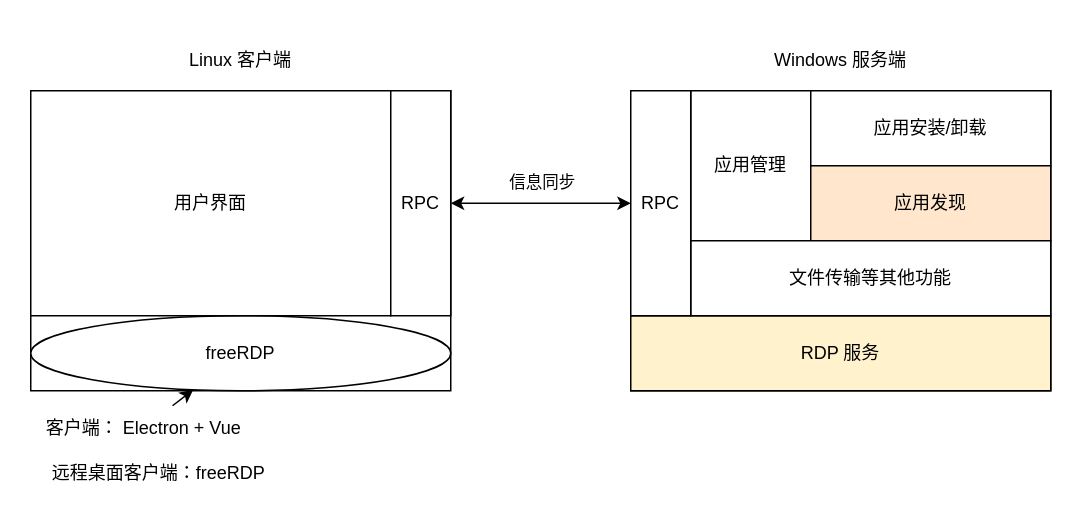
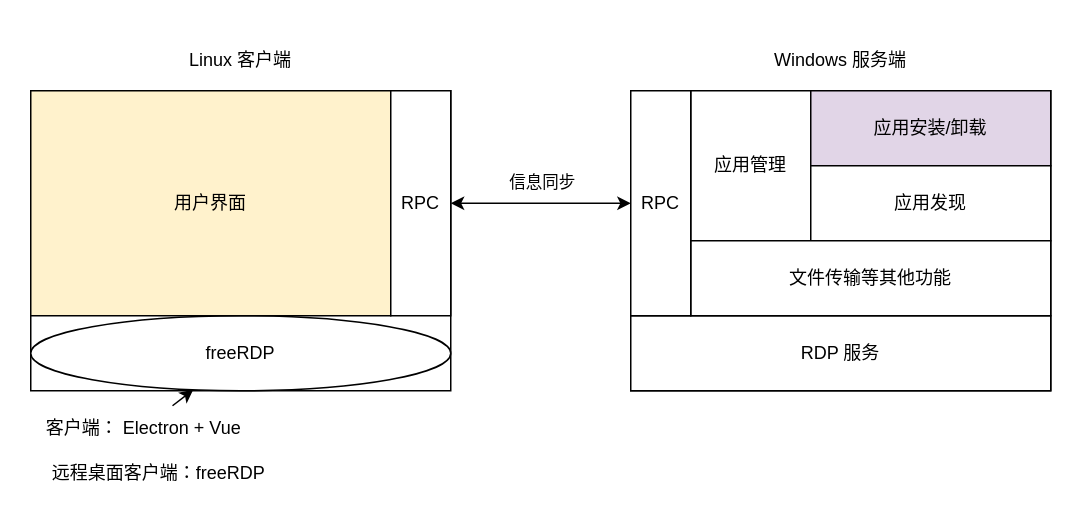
  <mxCell id="0" />
  <mxCell id="1" parent="0" />
  <mxCell id="2" value="Linux 客户端" style="text;html=1;strokeColor=none;fillColor=none;align=center;verticalAlign=middle;whiteSpace=wrap;rounded=0;" parent="1" vertex="1"><mxGeometry x="100" y="20" width="120" height="40" as="geometry" /></mxCell>
  <mxCell id="3" value="" style="rounded=0;whiteSpace=wrap;html=1;" parent="1" vertex="1"><mxGeometry x="20" y="60" width="280" height="200" as="geometry" /></mxCell>
  <mxCell id="4" value="Windows 服务端" style="text;html=1;strokeColor=none;fillColor=none;align=center;verticalAlign=middle;whiteSpace=wrap;rounded=0;" parent="1" vertex="1"><mxGeometry x="500" y="20" width="120" height="40" as="geometry" /></mxCell>
  <mxCell id="5" value="" style="rounded=0;whiteSpace=wrap;html=1;" parent="1" vertex="1"><mxGeometry x="420" y="60" width="280" height="200" as="geometry" /></mxCell>
- <mxCell id="6" value="RDP 服务" style="rounded=0;whiteSpace=wrap;html=1;fillColor=#fff2cc;" parent="1" vertex="1"><mxGeometry x="420" y="210" width="280" height="50" as="geometry" /></mxCell>
+ <mxCell id="6" value="RDP 服务" style="rounded=0;whiteSpace=wrap;html=1;" parent="1" vertex="1"><mxGeometry x="420" y="210" width="280" height="50" as="geometry" /></mxCell>
  <mxCell id="7" value="freeRDP" style="ellipse;whiteSpace=wrap;html=1;" parent="1" vertex="1"><mxGeometry x="20" y="210" width="280" height="50" as="geometry" /></mxCell>
  <mxCell id="8" value="应用管理" style="rounded=0;whiteSpace=wrap;html=1;" parent="1" vertex="1"><mxGeometry x="460" y="60" width="80" height="100" as="geometry" /></mxCell>
- <mxCell id="9" value="应用安装/卸载" style="rounded=0;whiteSpace=wrap;html=1;" parent="1" vertex="1"><mxGeometry x="540" y="60" width="160" height="50" as="geometry" /></mxCell>
- <mxCell id="10" value="应用发现" style="rounded=0;whiteSpace=wrap;html=1;fillColor=#ffe6cc;" parent="1" vertex="1"><mxGeometry x="540" y="110" width="160" height="50" as="geometry" /></mxCell>
+ <mxCell id="9" value="应用安装/卸载" style="rounded=0;whiteSpace=wrap;html=1;fillColor=#e1d5e7;" parent="1" vertex="1"><mxGeometry x="540" y="60" width="160" height="50" as="geometry" /></mxCell>
+ <mxCell id="10" value="应用发现" style="rounded=0;whiteSpace=wrap;html=1;" parent="1" vertex="1"><mxGeometry x="540" y="110" width="160" height="50" as="geometry" /></mxCell>
  <mxCell id="11" value="文件传输等其他功能" style="rounded=0;whiteSpace=wrap;html=1;" parent="1" vertex="1"><mxGeometry x="460" y="160" width="240" height="50" as="geometry" /></mxCell>
- <mxCell id="12" value="用户界面" style="rounded=0;whiteSpace=wrap;html=1;" parent="1" vertex="1"><mxGeometry x="20" y="60" width="240" height="150" as="geometry" /></mxCell>
+ <mxCell id="12" value="用户界面" style="rounded=0;whiteSpace=wrap;html=1;fillColor=#fff2cc;" parent="1" vertex="1"><mxGeometry x="20" y="60" width="240" height="150" as="geometry" /></mxCell>
  <mxCell id="13" value="RPC" style="rounded=0;whiteSpace=wrap;html=1;" parent="1" vertex="1"><mxGeometry x="420" y="60" width="40" height="150" as="geometry" /></mxCell>
  <mxCell id="14" style="edgeStyle=none;html=1;startArrow=classic;startFill=1;" parent="1" source="16" target="13" edge="1"><mxGeometry relative="1" as="geometry" /></mxCell>
  <mxCell id="15" value="信息同步" style="edgeLabel;html=1;align=center;verticalAlign=middle;resizable=0;points=[];" parent="14" vertex="1" connectable="0"><mxGeometry x="0.283" y="4" relative="1" as="geometry"><mxPoint x="-17" y="-11" as="offset" /></mxGeometry></mxCell>
  <mxCell id="16" value="RPC" style="rounded=0;whiteSpace=wrap;html=1;" parent="1" vertex="1"><mxGeometry x="260" y="60" width="40" height="150" as="geometry" /></mxCell>
  <mxCell id="17" value="" style="edgeStyle=none;html=1;" edge="1" parent="1" source="18" target="7"><mxGeometry relative="1" as="geometry" /></mxCell>
  <mxCell id="18" value="客户端：&amp;nbsp;Electron + Vue" style="text;html=1;align=center;verticalAlign=middle;resizable=0;points=[];autosize=1;strokeColor=none;fillColor=none;" vertex="1" parent="1"><mxGeometry x="20" y="270" width="150" height="30" as="geometry" /></mxCell>
  <mxCell id="19" value="远程桌面客户端：freeRDP" style="text;html=1;align=center;verticalAlign=middle;resizable=0;points=[];autosize=1;strokeColor=none;fillColor=none;" vertex="1" parent="1"><mxGeometry x="20" y="300" width="170" height="30" as="geometry" /></mxCell>
